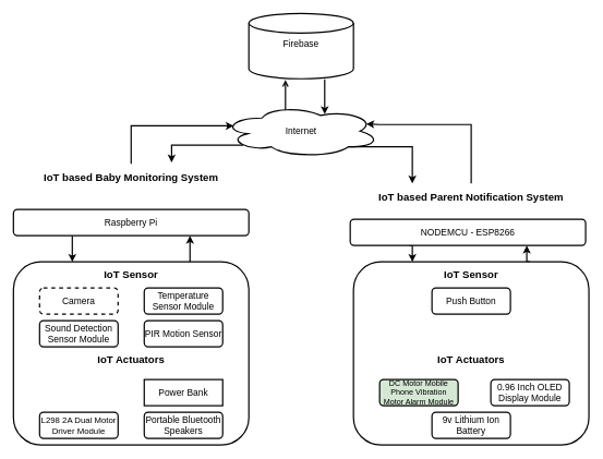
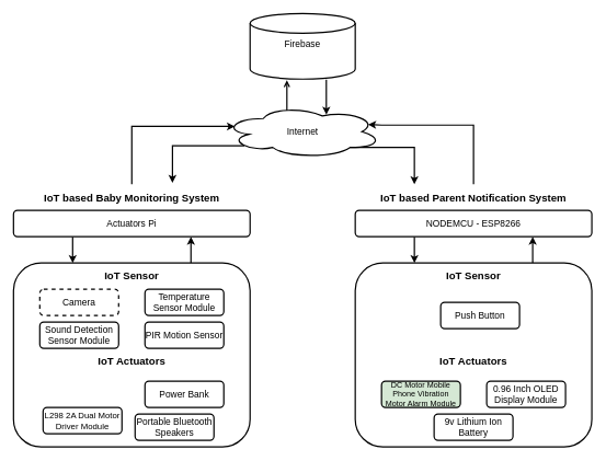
  <mxCell id="0" />
  <mxCell id="1" parent="0" />
  <mxCell id="2" style="edgeStyle=orthogonalEdgeStyle;rounded=0;orthogonalLoop=1;jettySize=auto;html=1;exitX=0.75;exitY=0;exitDx=0;exitDy=0;entryX=0.75;entryY=1;entryDx=0;entryDy=0;strokeWidth=2;" edge="1" parent="1" source="3" target="7"><mxGeometry relative="1" as="geometry" /></mxCell>
  <mxCell id="3" value="" style="rounded=1;whiteSpace=wrap;html=1;strokeWidth=2;" vertex="1" parent="1"><mxGeometry x="20" y="400" width="360" height="280" as="geometry" /></mxCell>
  <mxCell id="4" style="edgeStyle=orthogonalEdgeStyle;rounded=0;orthogonalLoop=1;jettySize=auto;html=1;exitX=0.5;exitY=0;exitDx=0;exitDy=0;entryX=0.07;entryY=0.4;entryDx=0;entryDy=0;entryPerimeter=0;strokeWidth=2;" edge="1" parent="1" source="5" target="33"><mxGeometry relative="1" as="geometry"><Array as="points"><mxPoint x="200" y="192" /></Array></mxGeometry></mxCell>
- <mxCell id="5" value="&lt;b&gt;&lt;font style=&quot;font-size: 16px&quot;&gt;IoT based Baby Monitoring System&lt;/font&gt;&lt;/b&gt;" style="text;html=1;strokeColor=none;fillColor=none;align=center;verticalAlign=middle;whiteSpace=wrap;rounded=0;strokeWidth=2;" vertex="1" parent="1"><mxGeometry x="60" y="250" width="280" height="40" as="geometry" /></mxCell>
+ <mxCell id="5" value="&lt;b&gt;&lt;font style=&quot;font-size: 16px&quot;&gt;IoT based Baby Monitoring System&lt;/font&gt;&lt;/b&gt;" style="text;html=1;strokeColor=none;fillColor=none;align=center;verticalAlign=middle;whiteSpace=wrap;rounded=0;strokeWidth=2;" vertex="1" parent="1"><mxGeometry x="60" y="280" width="280" height="40" as="geometry" /></mxCell>
  <mxCell id="6" style="edgeStyle=orthogonalEdgeStyle;rounded=0;orthogonalLoop=1;jettySize=auto;html=1;exitX=0.25;exitY=1;exitDx=0;exitDy=0;entryX=0.25;entryY=0;entryDx=0;entryDy=0;strokeWidth=2;" edge="1" parent="1" source="7" target="3"><mxGeometry relative="1" as="geometry" /></mxCell>
- <mxCell id="7" value="&lt;font style=&quot;font-size: 14px&quot;&gt;Raspberry Pi&lt;/font&gt;" style="rounded=1;whiteSpace=wrap;html=1;strokeWidth=2;" vertex="1" parent="1"><mxGeometry x="20" y="320" width="360" height="40" as="geometry" /></mxCell>
+ <mxCell id="7" value="&lt;font style=&quot;font-size: 14px&quot;&gt;Actuators Pi&lt;/font&gt;" style="rounded=1;whiteSpace=wrap;html=1;strokeWidth=2;" vertex="1" parent="1"><mxGeometry x="20" y="320" width="360" height="40" as="geometry" /></mxCell>
  <mxCell id="8" value="&lt;font style=&quot;font-size: 14px&quot;&gt;Camera&lt;/font&gt;" style="rounded=1;whiteSpace=wrap;html=1;strokeWidth=2;dashed=1;" vertex="1" parent="1"><mxGeometry x="60" y="440" width="120" height="40" as="geometry" /></mxCell>
  <mxCell id="9" value="&lt;font style=&quot;font-size: 14px&quot;&gt;Sound Detection Sensor Module&lt;/font&gt;" style="rounded=1;whiteSpace=wrap;html=1;strokeWidth=2;" vertex="1" parent="1"><mxGeometry x="60" y="490" width="120" height="40" as="geometry" /></mxCell>
  <mxCell id="10" value="&lt;font style=&quot;font-size: 14px&quot;&gt;PIR Motion Sensor&lt;/font&gt;" style="rounded=1;whiteSpace=wrap;html=1;strokeWidth=2;" vertex="1" parent="1"><mxGeometry x="220" y="490" width="120" height="40" as="geometry" /></mxCell>
  <mxCell id="11" value="&lt;font style=&quot;font-size: 14px&quot;&gt;Temperature Sensor Module&lt;/font&gt;" style="rounded=1;whiteSpace=wrap;html=1;strokeWidth=2;" vertex="1" parent="1"><mxGeometry x="220" y="440" width="120" height="40" as="geometry" /></mxCell>
- <mxCell id="12" value="&lt;font style=&quot;font-size: 14px&quot;&gt;Power Bank&lt;/font&gt;" style="whiteSpace=wrap;html=1;strokeWidth=2;rounded=0;" vertex="1" parent="1"><mxGeometry x="220" y="580" width="120" height="40" as="geometry" /></mxCell>
+ <mxCell id="12" value="&lt;font style=&quot;font-size: 14px&quot;&gt;Power Bank&lt;/font&gt;" style="rounded=1;whiteSpace=wrap;html=1;strokeWidth=2;" vertex="1" parent="1"><mxGeometry x="220" y="580" width="120" height="40" as="geometry" /></mxCell>
  <mxCell id="13" value="&lt;b&gt;&lt;font style=&quot;font-size: 16px&quot;&gt;IoT Sensor&lt;/font&gt;&lt;/b&gt;" style="text;html=1;strokeColor=none;fillColor=none;align=center;verticalAlign=middle;whiteSpace=wrap;rounded=0;strokeWidth=2;" vertex="1" parent="1"><mxGeometry x="60" y="400" width="280" height="40" as="geometry" /></mxCell>
  <mxCell id="14" value="&lt;b&gt;&lt;font style=&quot;font-size: 16px&quot;&gt;IoT Actuators&lt;/font&gt;&lt;/b&gt;" style="text;html=1;strokeColor=none;fillColor=none;align=center;verticalAlign=middle;whiteSpace=wrap;rounded=0;strokeWidth=2;" vertex="1" parent="1"><mxGeometry x="60" y="530" width="280" height="40" as="geometry" /></mxCell>
- <mxCell id="15" value="&lt;font style=&quot;font-size: 14px&quot;&gt;Portable Bluetooth Speakers&lt;/font&gt;" style="rounded=1;whiteSpace=wrap;html=1;strokeWidth=2;" vertex="1" parent="1"><mxGeometry x="220" y="630" width="120" height="40" as="geometry" /></mxCell>
+ <mxCell id="15" value="&lt;font style=&quot;font-size: 14px&quot;&gt;Portable Bluetooth Speakers&lt;/font&gt;" style="rounded=1;whiteSpace=wrap;html=1;strokeWidth=2;" vertex="1" parent="1"><mxGeometry x="205" y="630" width="120" height="40" as="geometry" /></mxCell>
  <mxCell id="16" style="edgeStyle=orthogonalEdgeStyle;rounded=0;orthogonalLoop=1;jettySize=auto;html=1;exitX=0.5;exitY=1;exitDx=0;exitDy=0;strokeWidth=2;" edge="1" parent="1" source="3" target="3"><mxGeometry relative="1" as="geometry" /></mxCell>
- <mxCell id="17" value="&lt;font style=&quot;font-size: 13px&quot;&gt;L298 2A Dual Motor Driver Module&lt;/font&gt;" style="rounded=1;whiteSpace=wrap;html=1;strokeWidth=2;" vertex="1" parent="1"><mxGeometry x="60" y="630" width="120" height="40" as="geometry" /></mxCell>
+ <mxCell id="17" value="&lt;font style=&quot;font-size: 13px&quot;&gt;L298 2A Dual Motor Driver Module&lt;/font&gt;" style="rounded=1;whiteSpace=wrap;html=1;strokeWidth=2;" vertex="1" parent="1"><mxGeometry x="65" y="620" width="120" height="40" as="geometry" /></mxCell>
  <mxCell id="18" style="edgeStyle=orthogonalEdgeStyle;rounded=0;orthogonalLoop=1;jettySize=auto;html=1;exitX=0.5;exitY=0;exitDx=0;exitDy=0;strokeWidth=2;entryX=0.915;entryY=0.365;entryDx=0;entryDy=0;entryPerimeter=0;" edge="1" parent="1" source="19" target="33"><mxGeometry relative="1" as="geometry"><mxPoint x="580" y="190" as="targetPoint" /><Array as="points"><mxPoint x="720" y="190" /><mxPoint x="580" y="190" /></Array></mxGeometry></mxCell>
  <mxCell id="19" value="&lt;font&gt;&lt;span style=&quot;font-size: 16px&quot;&gt;&lt;b&gt;IoT based Parent Notification&lt;/b&gt;&lt;/span&gt;&lt;span style=&quot;font-size: 16px&quot;&gt;&lt;b&gt;&amp;nbsp;System&lt;/b&gt;&lt;/span&gt;&lt;/font&gt;" style="text;html=1;strokeColor=none;fillColor=none;align=center;verticalAlign=middle;whiteSpace=wrap;rounded=0;strokeWidth=2;" vertex="1" parent="1"><mxGeometry x="540" y="280" width="360" height="40" as="geometry" /></mxCell>
  <mxCell id="20" style="edgeStyle=orthogonalEdgeStyle;rounded=0;orthogonalLoop=1;jettySize=auto;html=1;exitX=0.25;exitY=1;exitDx=0;exitDy=0;entryX=0.25;entryY=0;entryDx=0;entryDy=0;strokeWidth=2;" edge="1" parent="1" source="21" target="23"><mxGeometry relative="1" as="geometry" /></mxCell>
- <mxCell id="21" value="&lt;font style=&quot;font-size: 14px&quot;&gt;NODEMCU - ESP8266&lt;/font&gt;" style="rounded=1;whiteSpace=wrap;html=1;strokeWidth=2;" vertex="1" parent="1"><mxGeometry x="535" y="335" width="360" height="40" as="geometry" /></mxCell>
+ <mxCell id="21" value="&lt;font style=&quot;font-size: 14px&quot;&gt;NODEMCU - ESP8266&lt;/font&gt;" style="rounded=1;whiteSpace=wrap;html=1;strokeWidth=2;" vertex="1" parent="1"><mxGeometry x="540" y="320" width="360" height="40" as="geometry" /></mxCell>
  <mxCell id="22" style="edgeStyle=orthogonalEdgeStyle;rounded=0;orthogonalLoop=1;jettySize=auto;html=1;exitX=0.75;exitY=0;exitDx=0;exitDy=0;entryX=0.75;entryY=1;entryDx=0;entryDy=0;strokeWidth=2;" edge="1" parent="1" source="23" target="21"><mxGeometry relative="1" as="geometry" /></mxCell>
  <mxCell id="23" value="" style="rounded=1;whiteSpace=wrap;html=1;strokeWidth=2;" vertex="1" parent="1"><mxGeometry x="540" y="400" width="360" height="280" as="geometry" /></mxCell>
  <mxCell id="24" value="&lt;b&gt;&lt;font style=&quot;font-size: 16px&quot;&gt;IoT Sensor&lt;/font&gt;&lt;/b&gt;" style="text;html=1;strokeColor=none;fillColor=none;align=center;verticalAlign=middle;whiteSpace=wrap;rounded=0;strokeWidth=2;" vertex="1" parent="1"><mxGeometry x="580" y="400" width="280" height="40" as="geometry" /></mxCell>
  <mxCell id="25" value="&lt;font style=&quot;font-size: 12px&quot;&gt;DC Motor Mobile Phone Vibration Motor Alarm Module&lt;/font&gt;" style="rounded=1;whiteSpace=wrap;html=1;strokeWidth=2;fillColor=#d5e8d4;" vertex="1" parent="1"><mxGeometry x="580" y="580" width="120" height="40" as="geometry" /></mxCell>
- <mxCell id="26" value="&lt;font style=&quot;font-size: 14px&quot;&gt;Push Button&lt;/font&gt;" style="rounded=1;whiteSpace=wrap;html=1;strokeWidth=2;" vertex="1" parent="1"><mxGeometry x="660" y="440" width="120" height="40" as="geometry" /></mxCell>
+ <mxCell id="26" value="&lt;font style=&quot;font-size: 14px&quot;&gt;Push Button&lt;/font&gt;" style="rounded=1;whiteSpace=wrap;html=1;strokeWidth=2;" vertex="1" parent="1"><mxGeometry x="670" y="460" width="120" height="40" as="geometry" /></mxCell>
  <mxCell id="27" value="&lt;b&gt;&lt;font style=&quot;font-size: 16px&quot;&gt;IoT Actuators&lt;/font&gt;&lt;/b&gt;" style="text;html=1;strokeColor=none;fillColor=none;align=center;verticalAlign=middle;whiteSpace=wrap;rounded=0;strokeWidth=2;" vertex="1" parent="1"><mxGeometry x="580" y="530" width="280" height="40" as="geometry" /></mxCell>
- <mxCell id="28" value="&lt;font style=&quot;font-size: 14px&quot;&gt;0.96 Inch OLED Display Module&lt;/font&gt;" style="rounded=1;whiteSpace=wrap;html=1;strokeWidth=2;" vertex="1" parent="1"><mxGeometry x="750" y="580" width="120" height="40" as="geometry" /></mxCell>
+ <mxCell id="28" value="&lt;font style=&quot;font-size: 14px&quot;&gt;0.96 Inch OLED Display Module&lt;/font&gt;" style="rounded=1;whiteSpace=wrap;html=1;strokeWidth=2;" vertex="1" parent="1"><mxGeometry x="740" y="580" width="120" height="40" as="geometry" /></mxCell>
  <mxCell id="29" value="&lt;font style=&quot;font-size: 14px&quot;&gt;9v Lithium Ion &lt;br&gt;Battery&lt;/font&gt;" style="rounded=1;whiteSpace=wrap;html=1;strokeWidth=2;" vertex="1" parent="1"><mxGeometry x="660" y="630" width="120" height="40" as="geometry" /></mxCell>
  <mxCell id="30" style="edgeStyle=orthogonalEdgeStyle;rounded=0;orthogonalLoop=1;jettySize=auto;html=1;exitX=0.13;exitY=0.77;exitDx=0;exitDy=0;exitPerimeter=0;entryX=0.721;entryY=-0.05;entryDx=0;entryDy=0;entryPerimeter=0;strokeWidth=2;" edge="1" parent="1" source="33" target="5"><mxGeometry relative="1" as="geometry"><Array as="points"><mxPoint x="262" y="222" /></Array></mxGeometry></mxCell>
  <mxCell id="31" style="edgeStyle=orthogonalEdgeStyle;rounded=0;orthogonalLoop=1;jettySize=auto;html=1;exitX=0.4;exitY=0.1;exitDx=0;exitDy=0;exitPerimeter=0;entryX=0.35;entryY=1.018;entryDx=0;entryDy=0;entryPerimeter=0;strokeWidth=2;endArrow=open;" edge="1" parent="1" source="33" target="34"><mxGeometry relative="1" as="geometry" /></mxCell>
  <mxCell id="32" style="edgeStyle=orthogonalEdgeStyle;rounded=0;orthogonalLoop=1;jettySize=auto;html=1;exitX=0.8;exitY=0.8;exitDx=0;exitDy=0;exitPerimeter=0;entryX=0.25;entryY=0;entryDx=0;entryDy=0;strokeWidth=2;" edge="1" parent="1" source="33" target="19"><mxGeometry relative="1" as="geometry"><Array as="points"><mxPoint x="630" y="224" /></Array></mxGeometry></mxCell>
  <mxCell id="33" value="&lt;font style=&quot;font-size: 14px&quot;&gt;Internet&lt;/font&gt;" style="ellipse;shape=cloud;whiteSpace=wrap;html=1;strokeWidth=2;" vertex="1" parent="1"><mxGeometry x="340" width="240" height="80" as="geometry" y="160" /></mxCell>
  <mxCell id="34" value="&lt;font style=&quot;font-size: 14px&quot;&gt;Firebase&lt;br&gt;&lt;br&gt;&lt;br&gt;&lt;/font&gt;" style="shape=cylinder3;whiteSpace=wrap;html=1;boundedLbl=1;backgroundOutline=1;size=15;strokeWidth=2;" vertex="1" parent="1"><mxGeometry x="380" y="20" width="160" height="100" as="geometry" /></mxCell>
  <mxCell id="35" value="" style="shape=image;verticalLabelPosition=bottom;labelBackgroundColor=#ffffff;verticalAlign=top;aspect=fixed;imageAspect=0;image=https://www.gstatic.com/devrel-devsite/prod/v93aa752e9f55c4cc8215e0e532a81ea927c78afc7539799b3f76c27a68eb319c/firebase/images/touchicon-180.png;strokeWidth=2;" vertex="1" parent="1"><mxGeometry x="440" y="80" width="40" height="40" as="geometry" /></mxCell>
  <mxCell id="36" style="edgeStyle=orthogonalEdgeStyle;rounded=0;orthogonalLoop=1;jettySize=auto;html=1;strokeWidth=2;" edge="1" parent="1"><mxGeometry relative="1" as="geometry"><mxPoint x="496" y="121" as="sourcePoint" /><mxPoint x="496" y="174" as="targetPoint" /></mxGeometry></mxCell>
